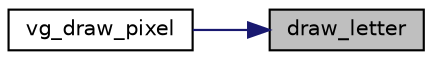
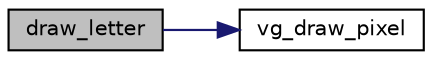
  digraph {
    rankdir=LR
    node [color=black fontname=Helvetica fontsize=10 shape=record style=filled]
    n1 [fillcolor=grey75 fontcolor=black height=0.2 label=draw_letter width=0.4]
    n2 [fillcolor=white height=0.2 label=vg_draw_pixel width=0.4]
-   n2 -> n1 [color=midnightblue fontname=Helvetica fontsize=10 labelfontname=Helvetica labelfontsize=10 style=solid]
+   n1 -> n2 [color=midnightblue fontname=Helvetica fontsize=10 labelfontname=Helvetica labelfontsize=10 style=solid]
  }
